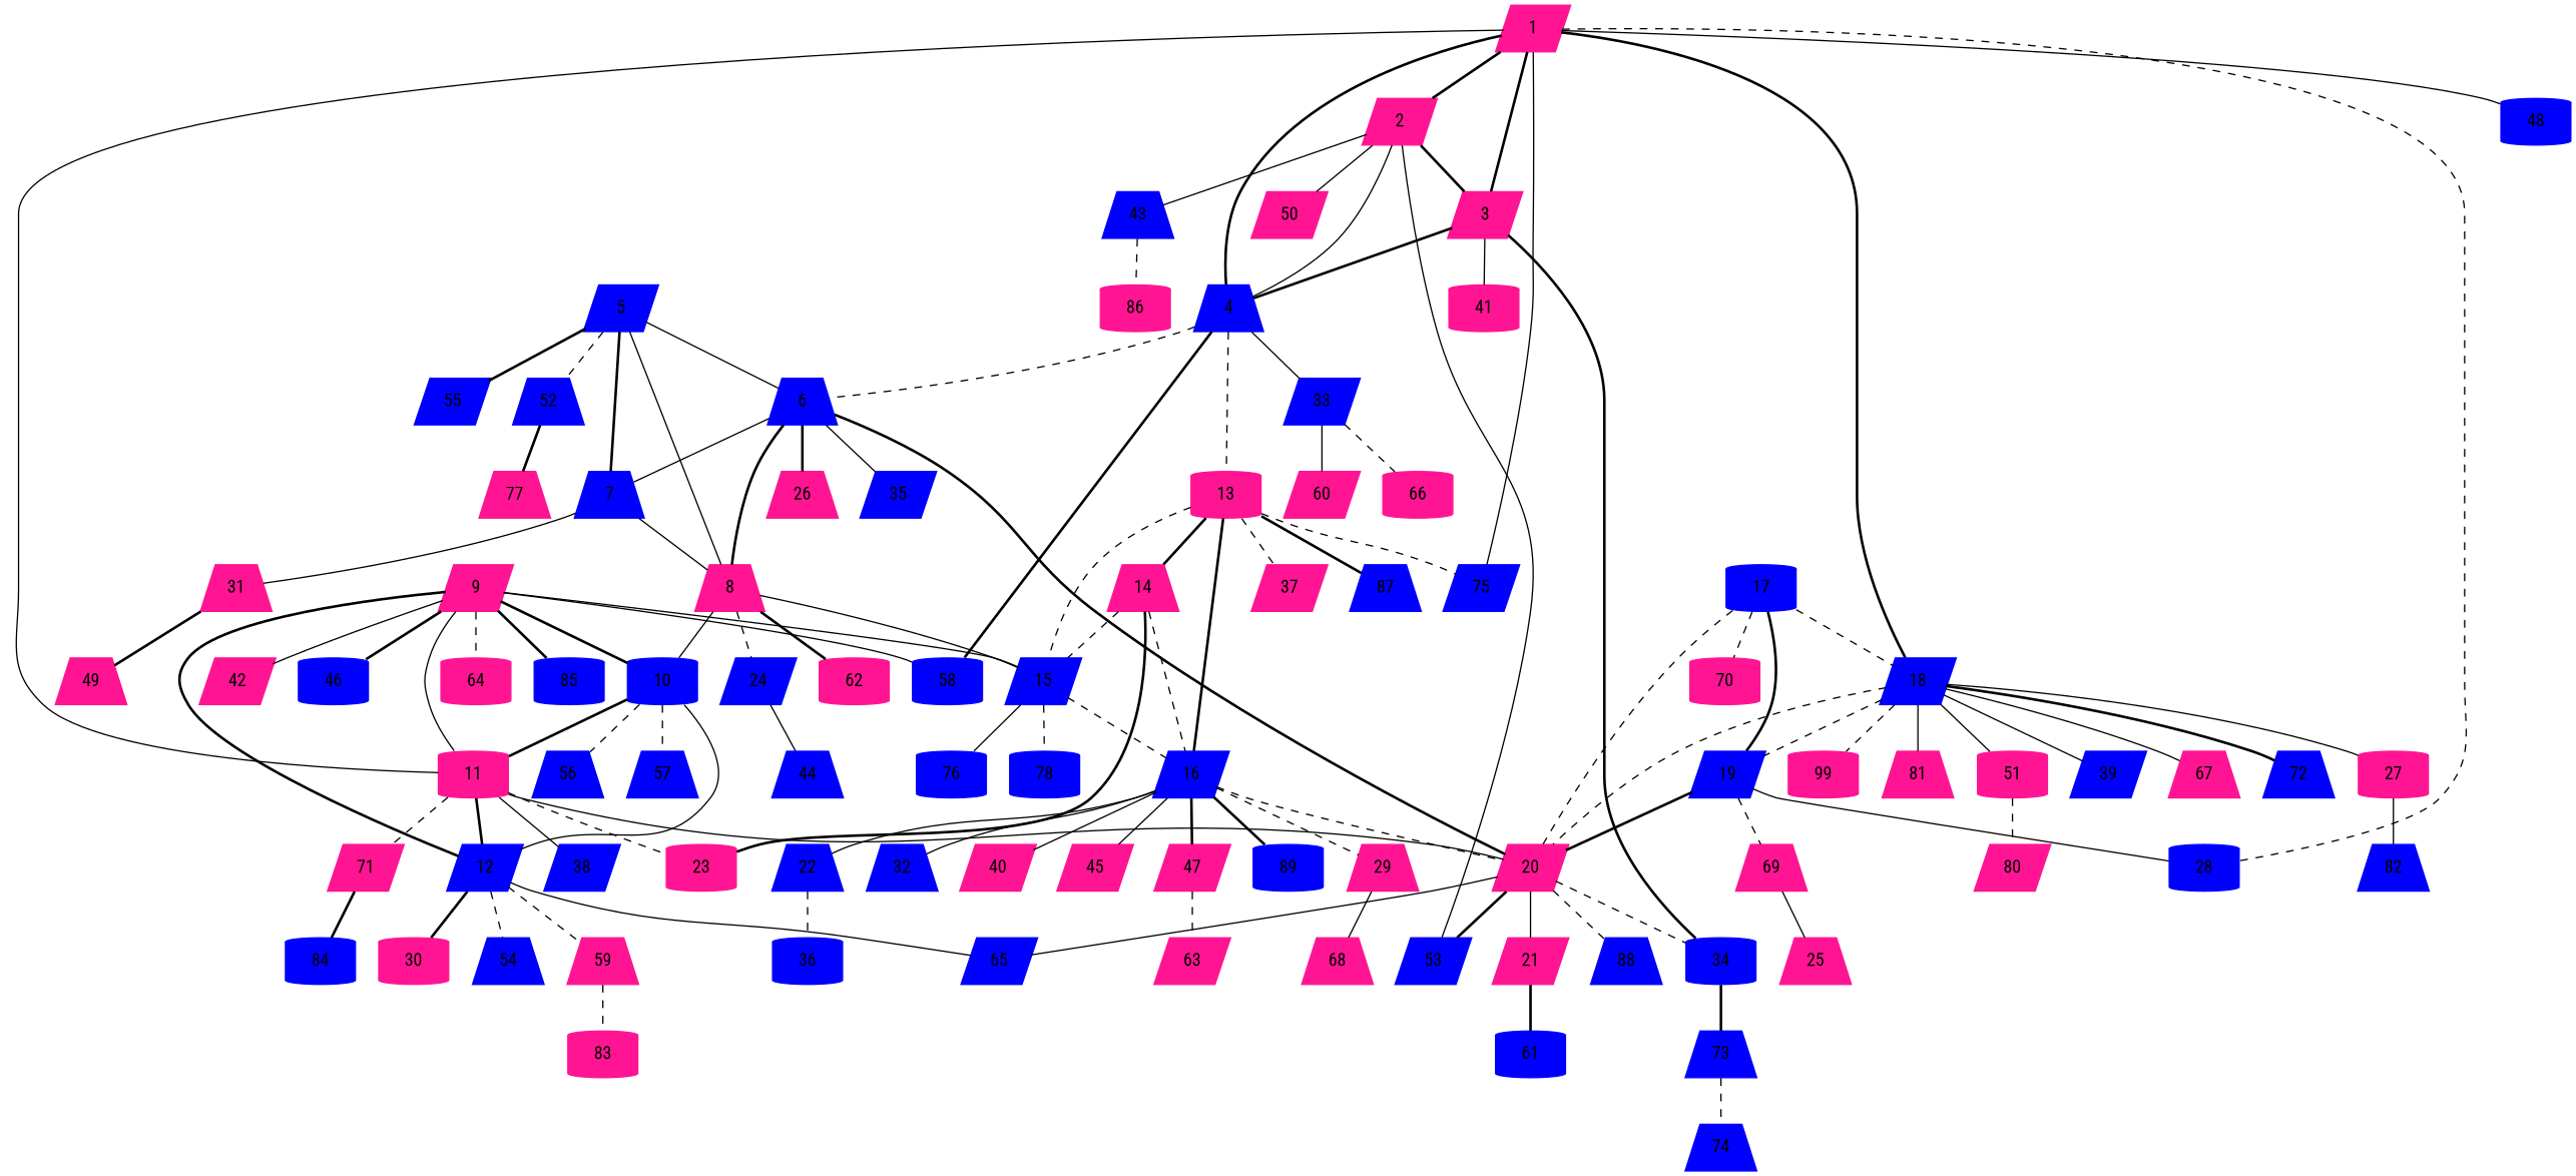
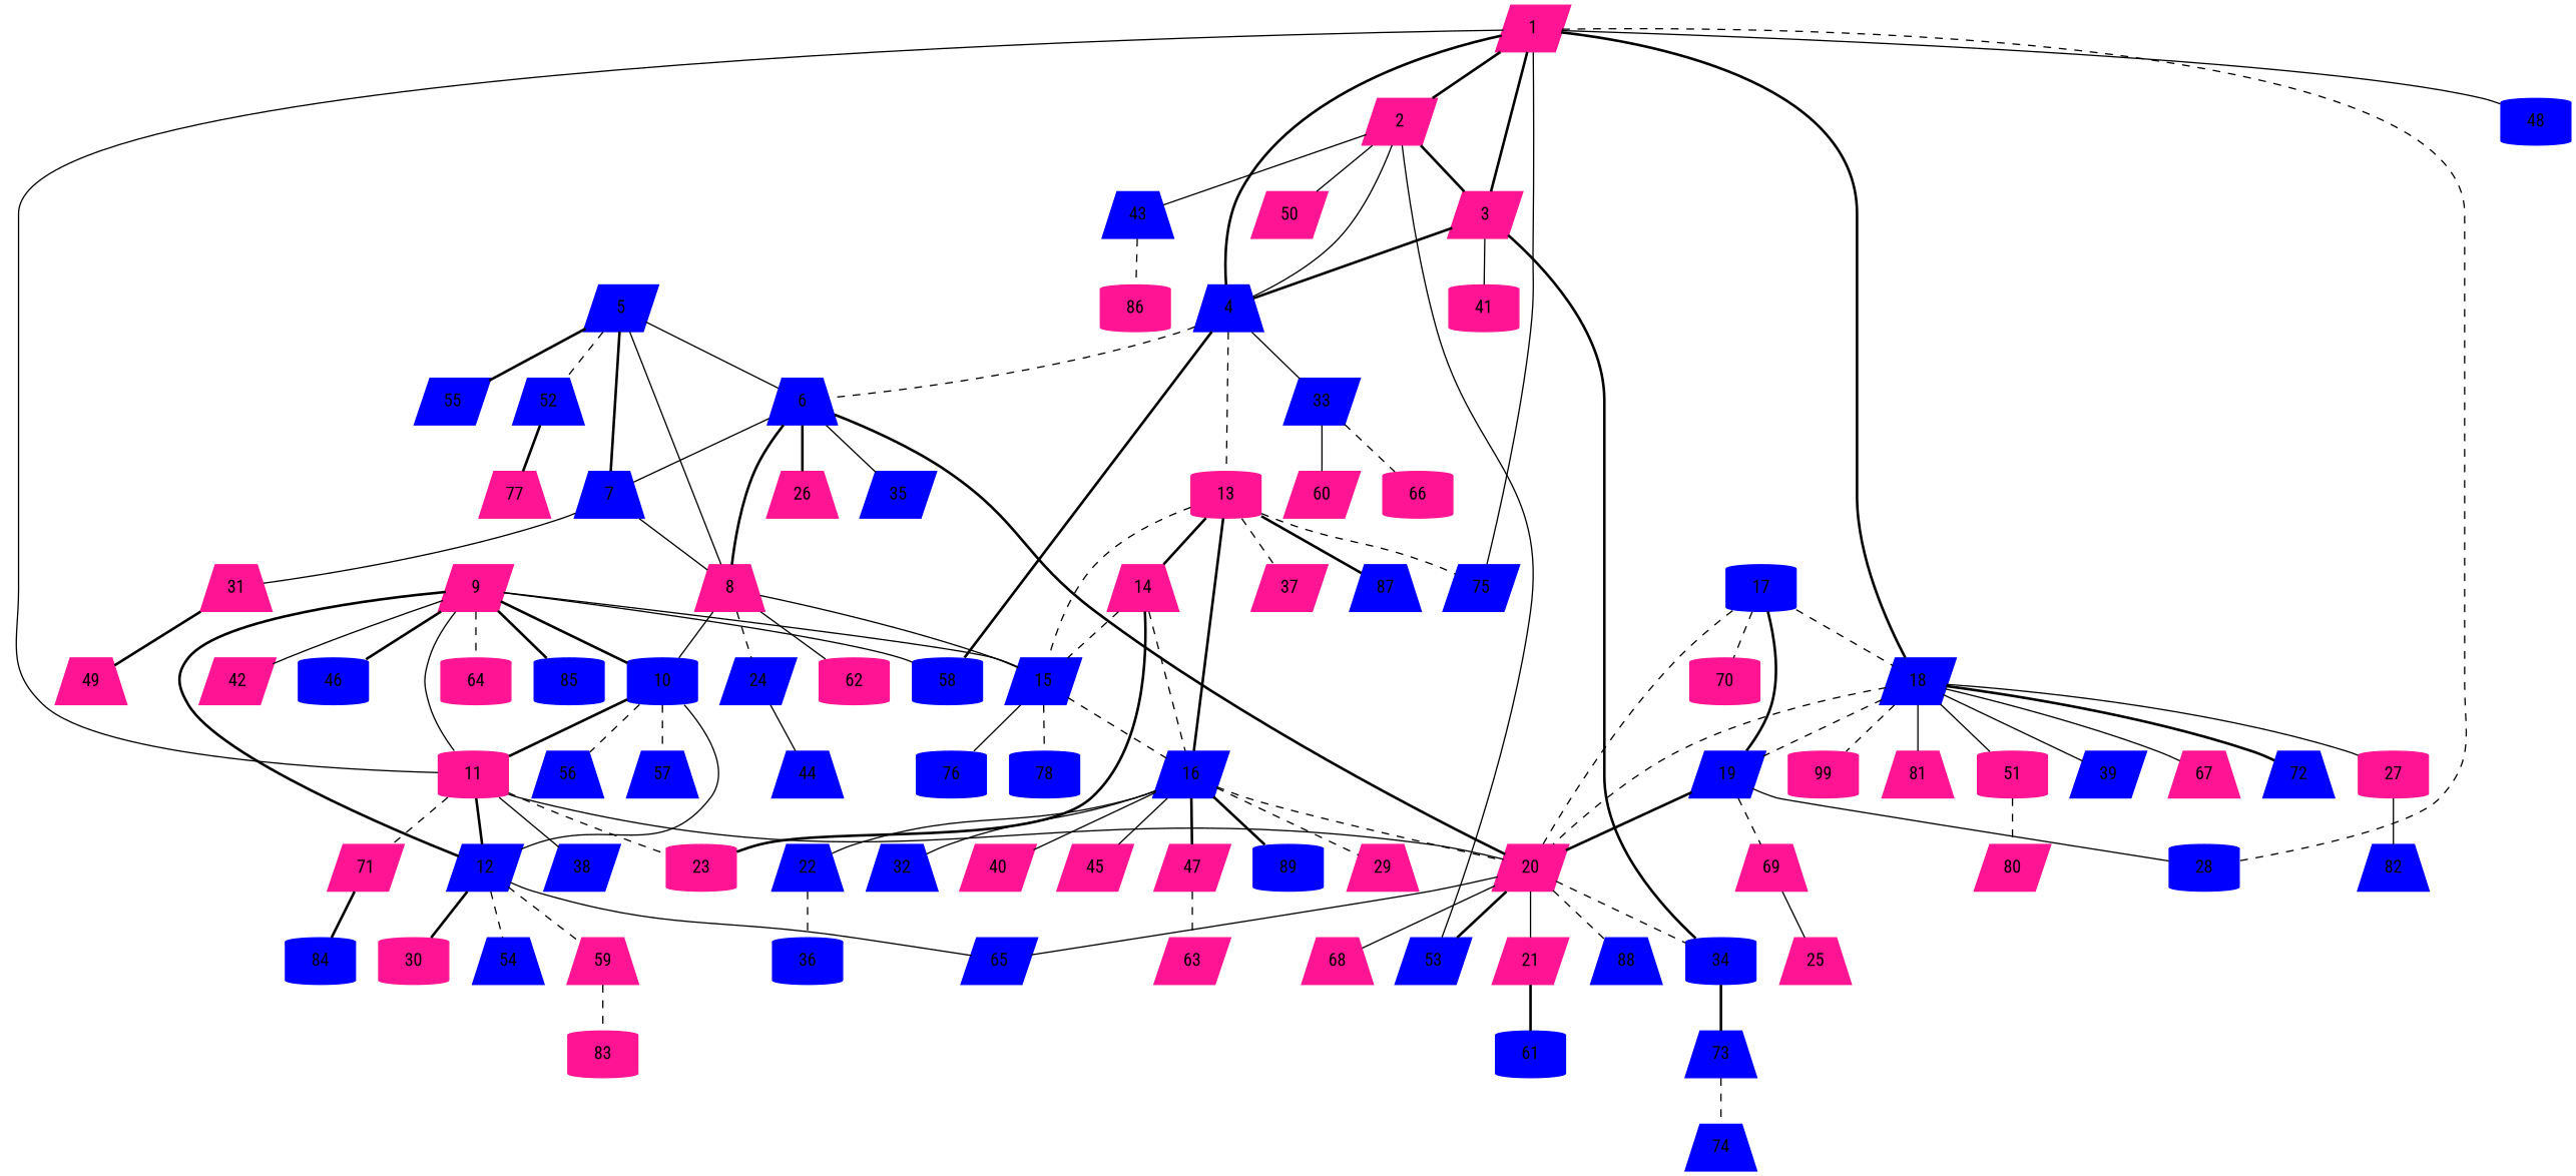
  graph {
    fontname="Roboto Condensed"
    node [color=blue fontname="Roboto Condensed" shape=parallelogram style=filled]
    edge [fontname="Roboto Condensed" style=solid]
    1 [color=deeppink]
    2 [color=deeppink]
    3 [color=deeppink]
    4 [shape=trapezium]
    11 [color=deeppink shape=cylinder]
    18
    28 [shape=cylinder]
    48 [shape=cylinder]
    75
    43 [shape=trapezium]
    50 [color=deeppink]
    53
    34 [shape=cylinder]
    41 [color=deeppink shape=cylinder]
    6 [shape=trapezium]
    13 [color=deeppink shape=cylinder]
    33
    58 [shape=cylinder]
    20 [color=deeppink]
    12
    23 [color=deeppink shape=cylinder]
    38
    71 [color=deeppink]
    19
    27 [color=deeppink shape=cylinder]
    39
    51 [color=deeppink shape=cylinder]
    67 [color=deeppink shape=trapezium]
    72 [shape=trapezium]
    n30 [color=deeppink label=99 shape=cylinder]
    81 [color=deeppink shape=trapezium]
    86 [color=deeppink shape=cylinder]
    73 [shape=trapezium]
    7 [shape=trapezium]
    8 [color=deeppink shape=trapezium]
    26 [color=deeppink shape=trapezium]
    35
    15
    14 [color=deeppink shape=trapezium]
    16
    37 [color=deeppink]
    87 [shape=trapezium]
    60 [color=deeppink]
    66 [color=deeppink shape=cylinder]
    5
    52 [shape=trapezium]
    55
    31 [color=deeppink shape=trapezium]
    10 [shape=cylinder]
    24
    62 [color=deeppink shape=cylinder]
    77 [color=deeppink shape=trapezium]
    65
    21 [color=deeppink]
    68 [color=deeppink shape=trapezium]
    88 [shape=trapezium]
    49 [color=deeppink shape=trapezium]
    56 [shape=trapezium]
    57 [shape=trapezium]
    76 [shape=cylinder]
    78 [shape=cylinder]
    44 [shape=trapezium]
    9 [color=deeppink]
    42 [color=deeppink]
    46 [shape=cylinder]
    64 [color=deeppink shape=cylinder]
    85 [shape=cylinder]
    30 [color=deeppink shape=cylinder]
    54 [shape=trapezium]
    59 [color=deeppink shape=trapezium]
    84 [shape=cylinder]
    83 [color=deeppink shape=cylinder]
    22 [shape=trapezium]
    29 [color=deeppink shape=trapezium]
    32 [shape=trapezium]
    40 [color=deeppink]
    45 [color=deeppink]
    47 [color=deeppink]
    89 [shape=cylinder]
    36 [shape=cylinder]
    63 [color=deeppink]
    17 [shape=cylinder]
    70 [color=deeppink shape=cylinder]
    69 [color=deeppink shape=trapezium]
    82 [shape=trapezium]
    80 [color=deeppink]
    25 [color=deeppink shape=trapezium]
    61 [shape=cylinder]
    74 [shape=trapezium]
    1 -- 2 [style=bold]
    1 -- 3 [style=bold]
    1 -- 4 [style=bold]
    1 -- 11
    1 -- 18 [style=bold]
    1 -- 28 [style=dashed]
    1 -- 48
    1 -- 75
    2 -- 3 [style=bold]
    2 -- 4
    2 -- 43
    2 -- 50
    2 -- 53
    3 -- 4 [style=bold]
    3 -- 34 [style=bold]
    3 -- 41
    4 -- 6 [style=dashed]
    4 -- 13 [style=dashed]
    4 -- 33
    4 -- 58 [style=bold]
    11 -- 20
    11 -- 12 [style=bold]
    11 -- 23 [style=dashed]
    11 -- 38
    11 -- 71 [style=dashed]
    18 -- 20 [style=dashed]
    18 -- 19 [style=dashed]
    18 -- 27
    18 -- 39
    18 -- 51
    18 -- 67
    18 -- 72 [style=bold]
    18 -- n30 [style=dashed]
    18 -- 81
    43 -- 86 [style=dashed]
    34 -- 73 [style=bold]
    6 -- 20 [style=bold]
    6 -- 7
    6 -- 8 [style=bold]
    6 -- 26 [style=bold]
    6 -- 35
    13 -- 75 [style=dashed]
    13 -- 15 [style=dashed]
    13 -- 14 [style=bold]
    13 -- 16 [style=bold]
    13 -- 37 [style=dashed]
    13 -- 87 [style=bold]
    33 -- 60
    33 -- 66 [style=dashed]
    20 -- 53 [style=bold]
    20 -- 34 [style=dashed]
    20 -- 65
    20 -- 21
-   29 -- 68
+   20 -- 68
    20 -- 88 [style=dashed]
    12 -- 65
    12 -- 30 [style=bold]
    12 -- 54 [style=dashed]
    12 -- 59 [style=dashed]
    71 -- 84 [style=bold]
    19 -- 28
    19 -- 20 [style=bold]
    19 -- 69 [style=dashed]
    27 -- 82
    51 -- 80 [style=dashed]
    73 -- 74 [style=dashed]
    7 -- 8
    7 -- 31
    8 -- 15
    8 -- 10
    8 -- 24 [style=dashed]
-   8 -- 62 [style=bold]
+   8 -- 62
    15 -- 16 [style=dashed]
    15 -- 76
    15 -- 78 [style=dashed]
    14 -- 23 [style=bold]
    14 -- 15 [style=dashed]
    14 -- 16 [style=dashed]
    16 -- 20 [style=dashed]
    16 -- 22
    16 -- 29 [style=dashed]
    16 -- 32
    16 -- 40
    16 -- 45
    16 -- 47 [style=bold]
    16 -- 89 [style=bold]
    5 -- 6
    5 -- 7 [style=bold]
    5 -- 8
    5 -- 52 [style=dashed]
    5 -- 55 [style=bold]
    52 -- 77 [style=bold]
    31 -- 49 [style=bold]
    10 -- 11 [style=bold]
    10 -- 12
    10 -- 56 [style=dashed]
    10 -- 57 [style=dashed]
    24 -- 44
    21 -- 61 [style=bold]
    9 -- 11
    9 -- 58
    9 -- 12 [style=bold]
    9 -- 15
    9 -- 10 [style=bold]
    9 -- 42
    9 -- 46 [style=bold]
    9 -- 64 [style=dashed]
    9 -- 85 [style=bold]
    59 -- 83 [style=dashed]
    22 -- 36 [style=dashed]
    47 -- 63 [style=dashed]
    17 -- 18 [style=dashed]
    17 -- 20 [style=dashed]
    17 -- 19 [style=bold]
    17 -- 70 [style=dashed]
    69 -- 25
  }
